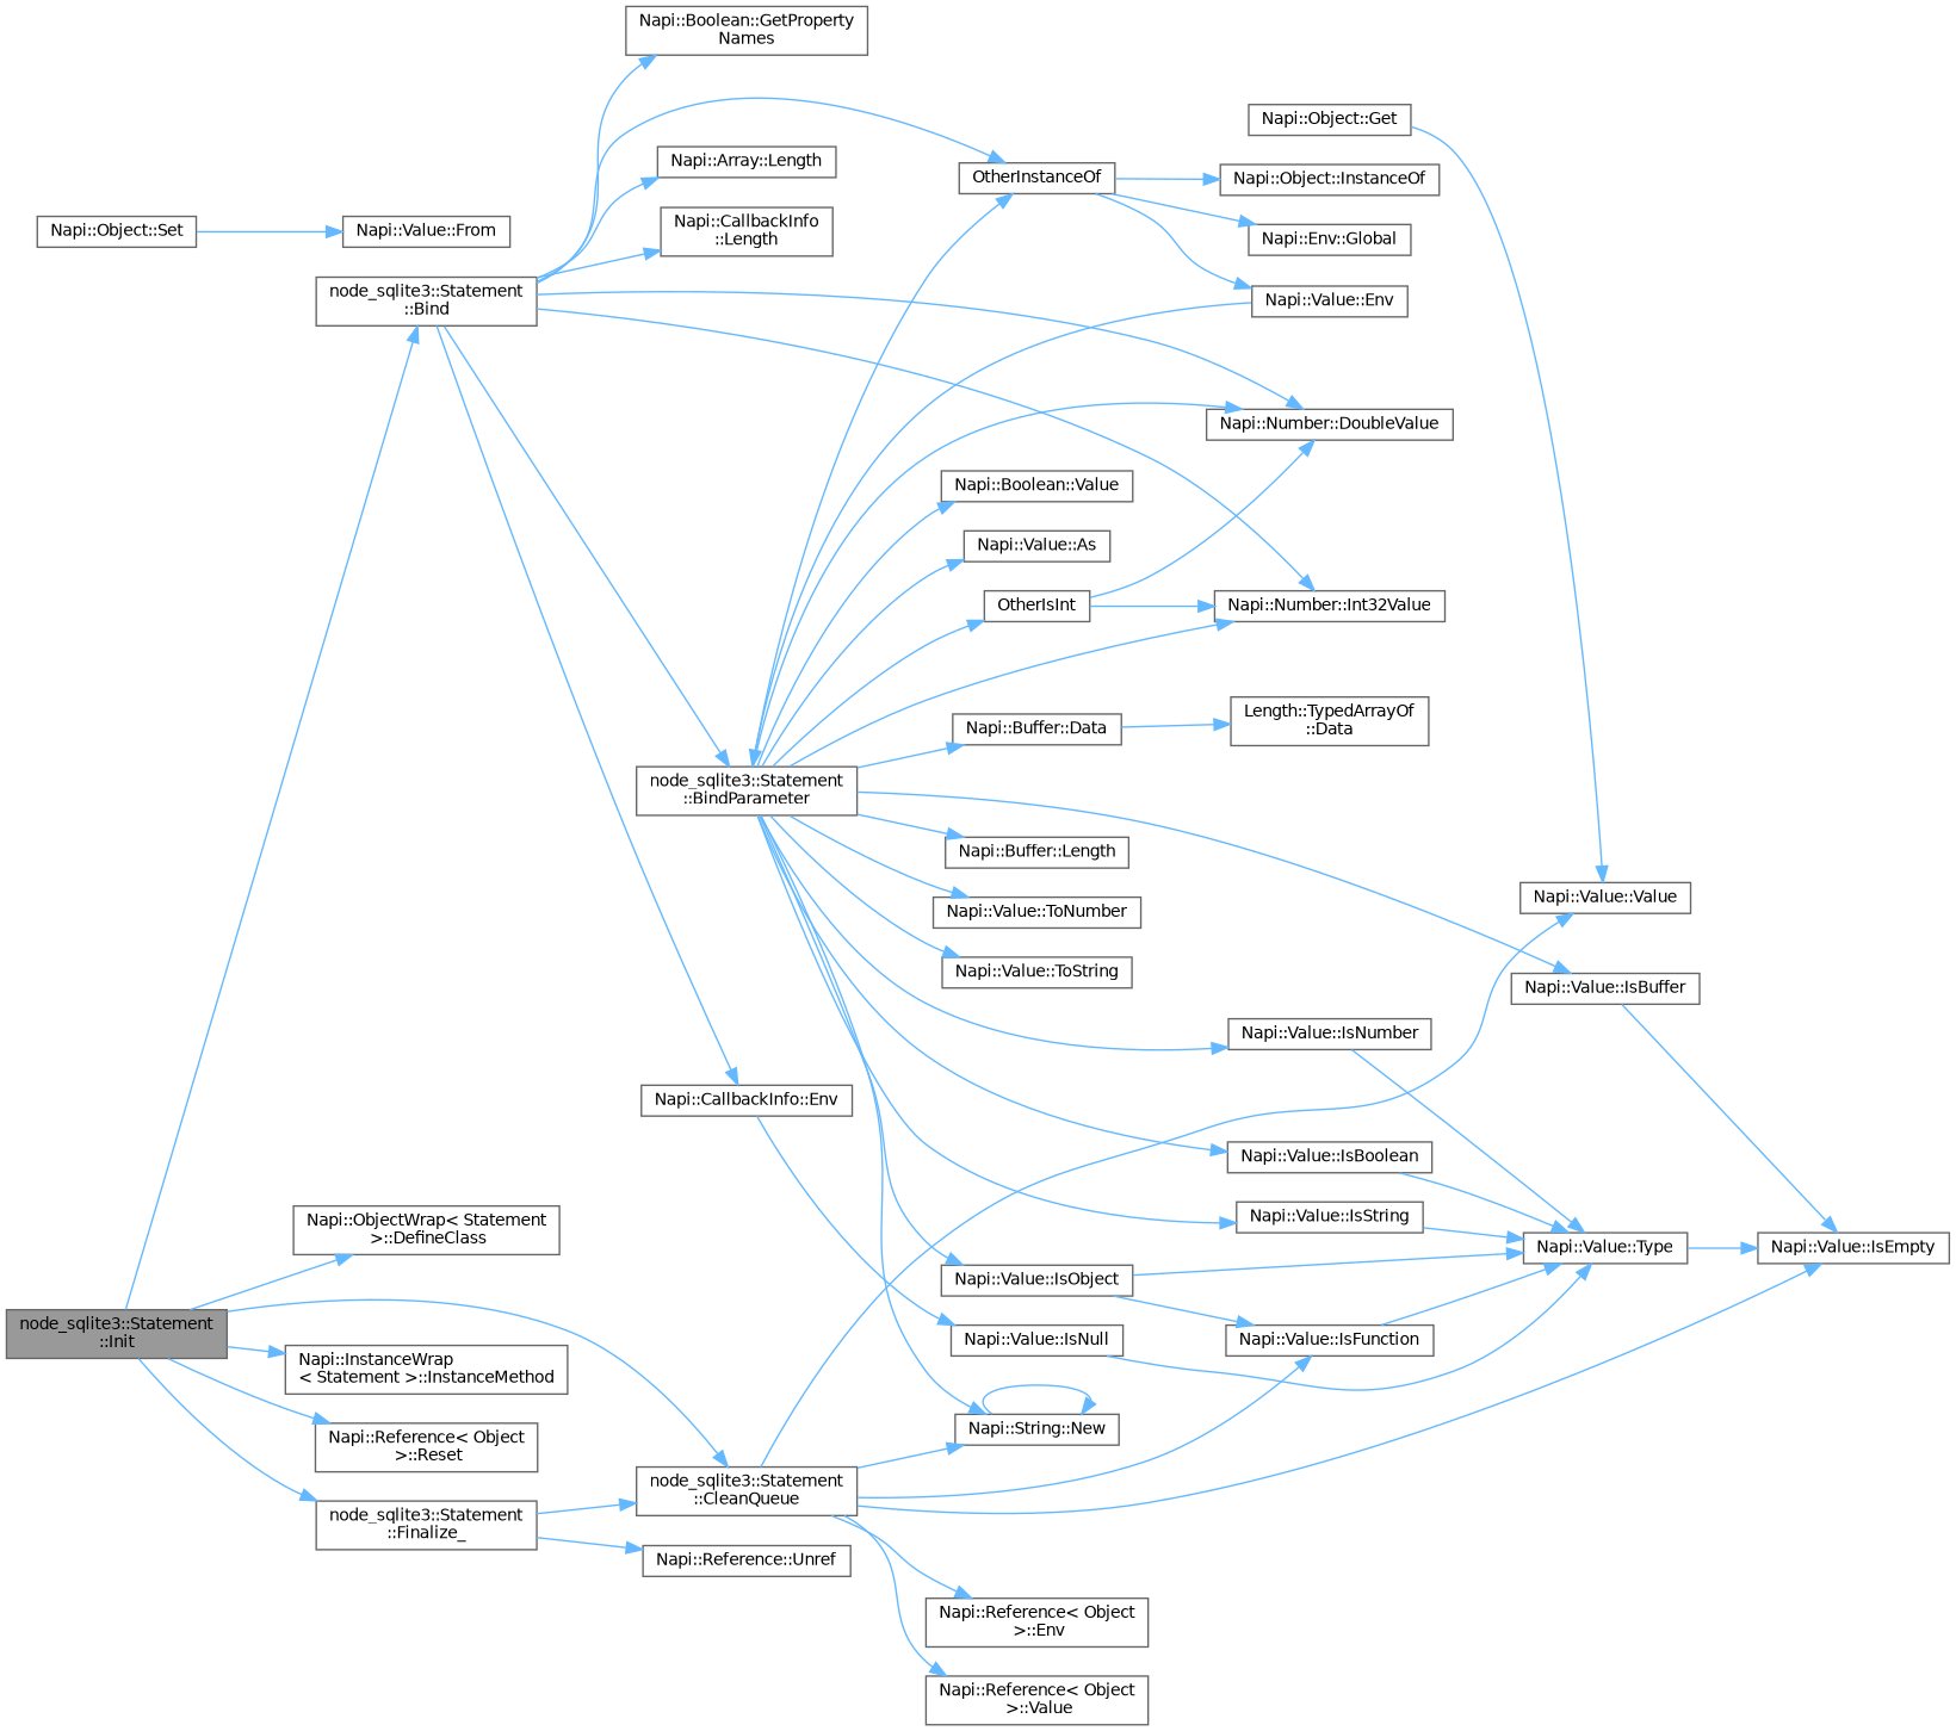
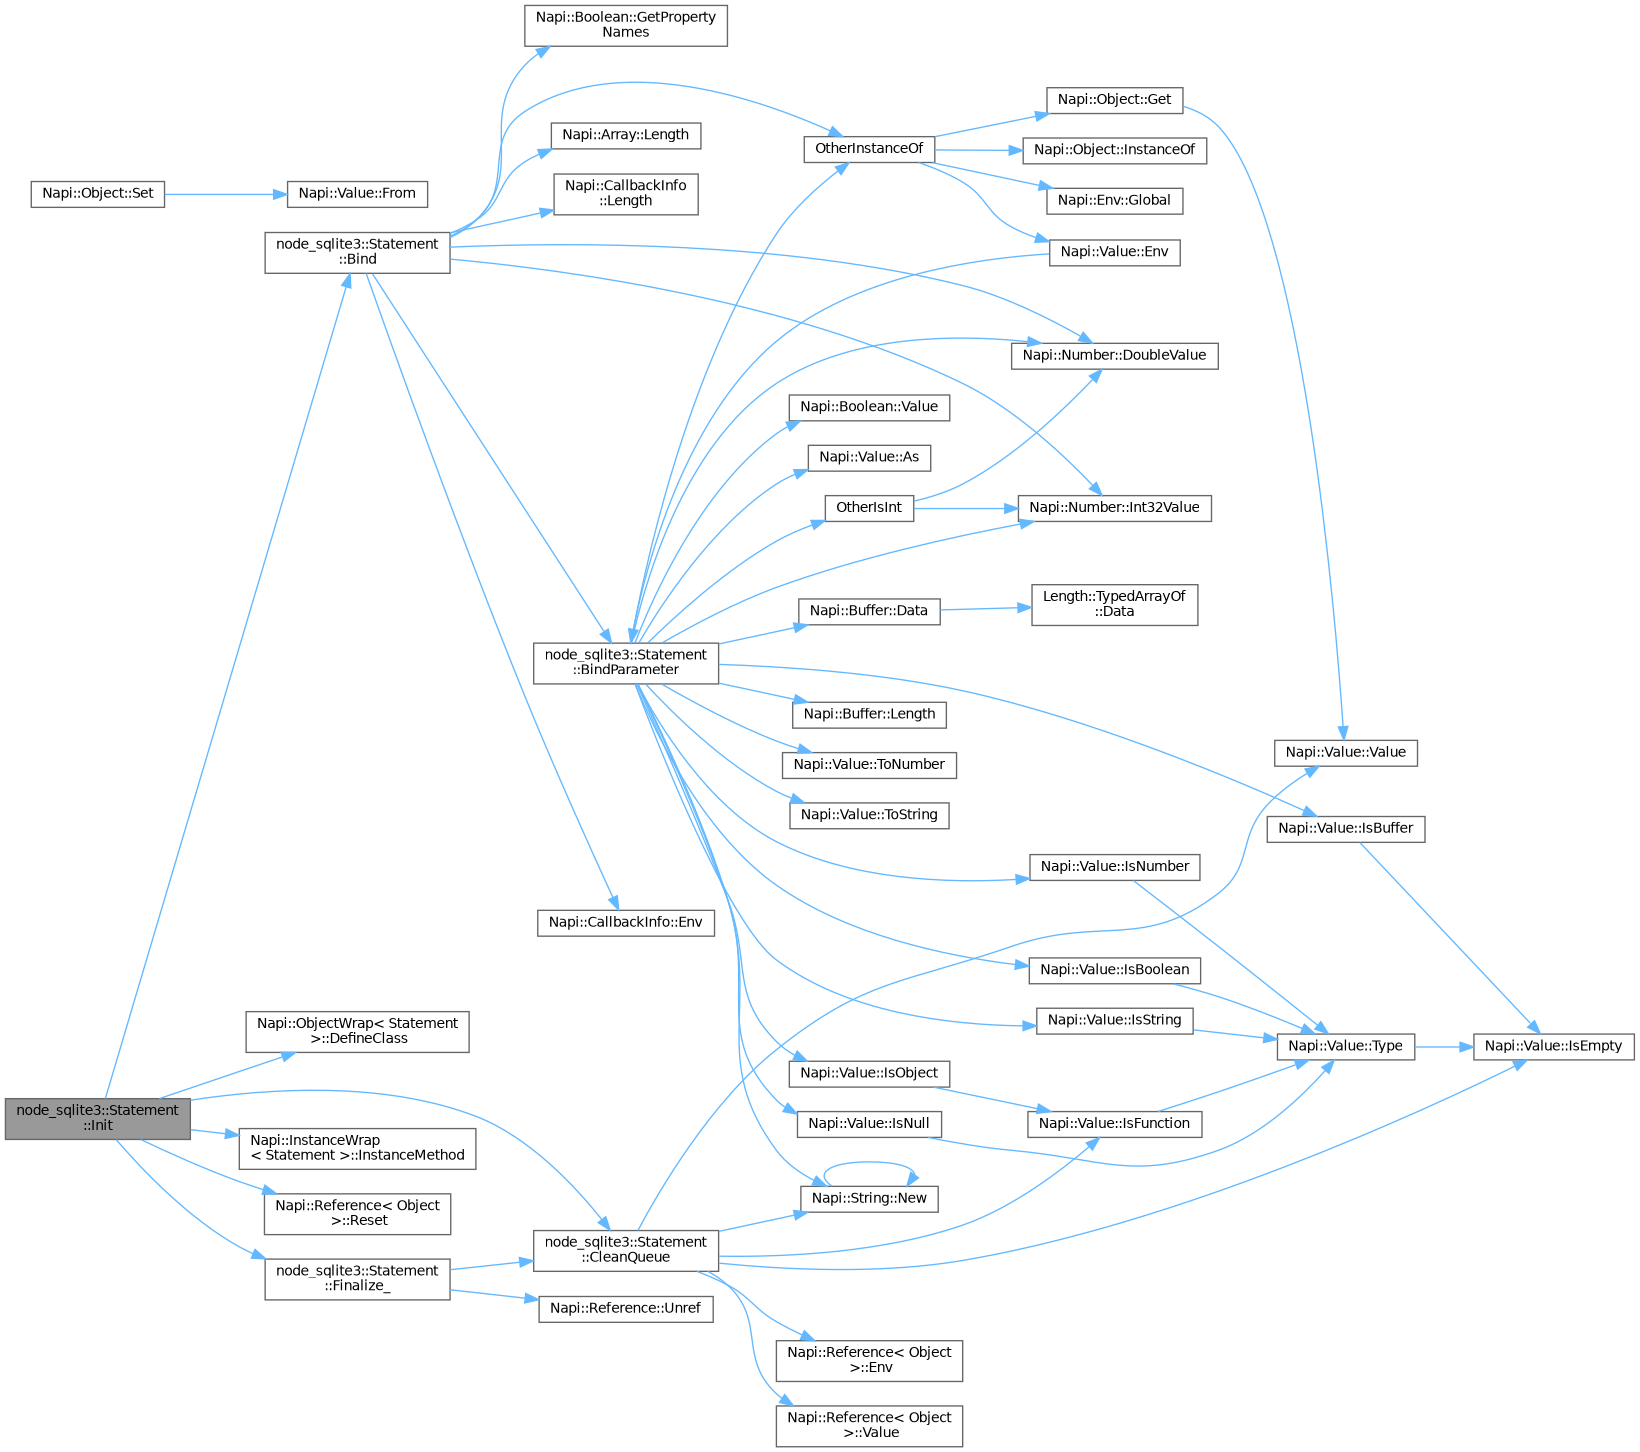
  digraph {
    rankdir=LR
    node [color=grey40 fillcolor=white fontname=Helvetica fontsize=10 shape=box style=filled]
    edge [color=steelblue1 fontname=Helvetica fontsize=10 labelfontname=Helvetica labelfontsize=10 style=solid]
    n1 [color=gray40 fillcolor=grey60 fontcolor=black height=0.2 label="node_sqlite3::Statement\l::Init" width=0.4]
    n2 [height=0.2 label="node_sqlite3::Statement\l::Bind" width=0.4]
    n3 [height=0.2 label="Napi::ObjectWrap\< Statement\l \>::DefineClass" width=0.4]
    n4 [height=0.2 label="node_sqlite3::Statement\l::Finalize_" width=0.4]
    n5 [height=0.2 label="Napi::InstanceWrap\l\< Statement \>::InstanceMethod" width=0.4]
    n6 [height=0.2 label="Napi::Reference\< Object\l \>::Reset" width=0.4]
    n7 [height=0.2 label="node_sqlite3::Statement\l::CleanQueue" width=0.4]
    n8 [height=0.2 label="node_sqlite3::Statement\l::BindParameter" width=0.4]
    n9 [height=0.2 label="Napi::Number::DoubleValue" width=0.4]
    n10 [height=0.2 label="Napi::Number::Int32Value" width=0.4]
    n11 [height=0.2 label=OtherInstanceOf width=0.4]
    n12 [height=0.2 label="Napi::CallbackInfo::Env" width=0.4]
    n13 [height=0.2 label="Napi::Boolean::GetProperty\lNames" width=0.4]
    n14 [height=0.2 label="Napi::Array::Length" width=0.4]
    n15 [height=0.2 label="Napi::CallbackInfo\l::Length" width=0.4]
    n16 [height=0.2 label="Napi::Reference::Unref" width=0.4]
    n17 [height=0.2 label="Napi::Object::Set" width=0.4]
    n18 [height=0.2 label="Napi::Value::From" width=0.4]
    n19 [height=0.2 label="Napi::Value::As" width=0.4]
    n20 [height=0.2 label="Napi::Buffer::Data" width=0.4]
    n21 [height=0.2 label="Napi::Value::IsBoolean" width=0.4]
    n22 [height=0.2 label="Napi::Value::IsBuffer" width=0.4]
    n23 [height=0.2 label="Napi::Value::IsNull" width=0.4]
    n24 [height=0.2 label="Napi::Value::IsNumber" width=0.4]
    n25 [height=0.2 label="Napi::Value::IsObject" width=0.4]
    n26 [height=0.2 label="Napi::Value::IsString" width=0.4]
    n27 [height=0.2 label="Napi::Buffer::Length" width=0.4]
    n28 [height=0.2 label="Napi::String::New" width=0.4]
    n29 [height=0.2 label=OtherIsInt width=0.4]
    n30 [height=0.2 label="Napi::Value::ToNumber" width=0.4]
    n31 [height=0.2 label="Napi::Value::ToString" width=0.4]
    n32 [height=0.2 label="Napi::Boolean::Value" width=0.4]
    n33 [height=0.2 label="Napi::Value::Env" width=0.4]
    n34 [height=0.2 label="Napi::Object::Get" width=0.4]
    n35 [height=0.2 label="Napi::Env::Global" width=0.4]
    n36 [height=0.2 label="Napi::Object::InstanceOf" width=0.4]
    n37 [height=0.2 label="Length::TypedArrayOf\l::Data" width=0.4]
    n38 [height=0.2 label="Napi::Value::Type" width=0.4]
    n39 [height=0.2 label="Napi::Value::IsEmpty" width=0.4]
    n40 [height=0.2 label="Napi::Value::IsFunction" width=0.4]
    n41 [height=0.2 label="Napi::Value::Value" width=0.4]
    n42 [height=0.2 label="Napi::Reference\< Object\l \>::Env" width=0.4]
    n43 [height=0.2 label="Napi::Reference\< Object\l \>::Value" width=0.4]
    n1 -> n2
    n1 -> n3
    n1 -> n4
    n1 -> n5
    n1 -> n6
    n1 -> n7
    n2 -> n8
    n2 -> n9
    n2 -> n10
    n2 -> n11
    n2 -> n12
    n2 -> n13
    n2 -> n14
    n2 -> n15
    n4 -> n7
    n4 -> n16
    n7 -> n28
    n7 -> n39
    n7 -> n40
    n7 -> n41
    n7 -> n42
    n7 -> n43
    n8 -> n9
    n8 -> n10
    n8 -> n11
    n8 -> n19
    n8 -> n20
    n8 -> n21
    n8 -> n22
-   n12 -> n23
+   n8 -> n23
    n8 -> n24
    n8 -> n25
    n8 -> n26
    n8 -> n27
    n8 -> n28
    n8 -> n29
    n8 -> n30
    n8 -> n31
    n8 -> n32
    n11 -> n33
+   n11 -> n34
    n11 -> n35
    n11 -> n36
    n17 -> n18
    n20 -> n37
    n21 -> n38
    n22 -> n39
    n23 -> n38
    n24 -> n38
-   n25 -> n38
    n25 -> n40
    n26 -> n38
    n28 -> n28
    n29 -> n9
    n29 -> n10
    n33 -> n8
    n34 -> n41
    n38 -> n39
    n40 -> n38
  }
